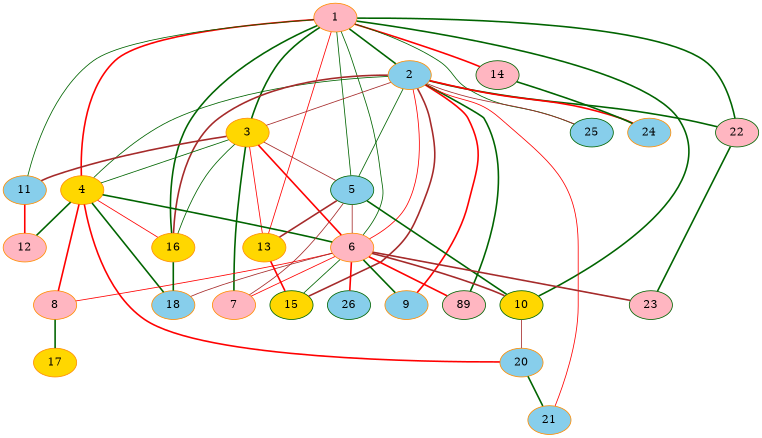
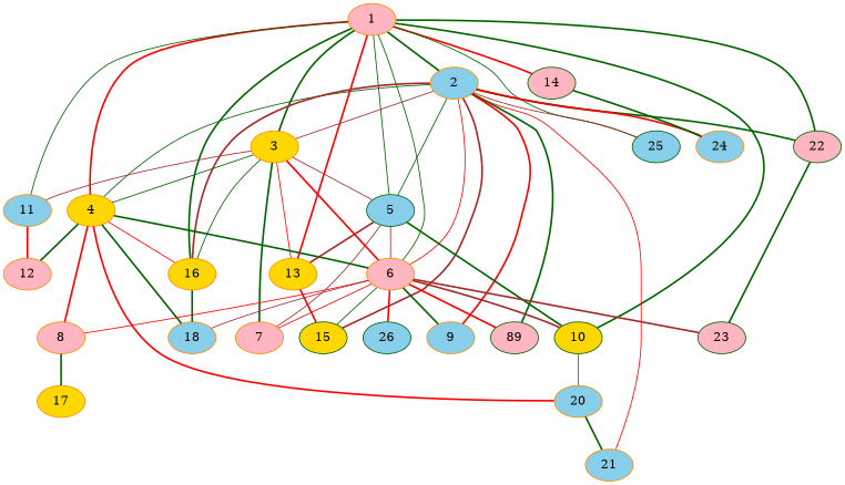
  graph {
    node [color=darkorange fillcolor=skyblue style=filled]
    edge [color=darkgreen style=bold weight=1.0]
    1 [fillcolor=lightpink]
    2
    3 [fillcolor=gold]
    4 [fillcolor=gold]
    5 [color=darkgreen]
    6 [fillcolor=lightpink]
    10 [color=darkgreen fillcolor=gold]
    11
    13 [fillcolor=gold]
    14 [color=darkgreen fillcolor=lightpink]
    16 [fillcolor=gold]
    22 [color=darkgreen fillcolor=lightpink]
    25 [color=darkgreen]
    9
    15 [color=darkgreen fillcolor=gold]
    n16 [color=darkgreen fillcolor=lightpink label=89]
    21
    24
    7 [fillcolor=lightpink]
    8 [fillcolor=lightpink]
    12 [fillcolor=lightpink]
    18
    20
    23 [color=darkgreen fillcolor=lightpink]
    26 [color=darkgreen]
    17 [fillcolor=gold]
    1 -- 2 [weight=4.0]
    1 -- 3 [weight=4.0]
    1 -- 4 [color=red weight=5.0]
    1 -- 5 [style=solid weight=9.0]
    1 -- 6 [style=solid weight=2.0]
    1 -- 10
    1 -- 11 [style=solid]
-   1 -- 13 [color=red style=solid]
+   1 -- 13 [color=red]
    1 -- 14 [color=red weight=2.0]
    1 -- 16
    1 -- 22
    1 -- 25 [style=solid]
    2 -- 3 [color=brown style=solid weight=2.0]
    2 -- 4 [style=solid weight=2.0]
    2 -- 5 [style=solid weight=3.0]
    2 -- 6 [color=red style=solid]
    2 -- 16 [color=brown]
    2 -- 22
    2 -- 25 [color=brown style=solid]
    2 -- 9 [color=red]
    2 -- 15 [color=brown]
    2 -- n16
    2 -- 21 [color=red style=solid]
    2 -- 24 [color=red]
    3 -- 4 [style=solid weight=4.0]
    3 -- 5 [color=brown style=solid weight=4.0]
    3 -- 6 [color=red weight=2.0]
-   3 -- 11 [color=brown]
+   3 -- 11 [color=brown style=solid]
    3 -- 13 [color=red style=solid weight=2.0]
    3 -- 16 [style=solid weight=3.0]
    3 -- 7
    4 -- 6 [weight=2.0]
    4 -- 16 [color=red style=solid]
    4 -- 8 [color=red]
    4 -- 12
    4 -- 18
    4 -- 20 [color=red]
    5 -- 6 [color=brown style=solid weight=3.0]
    5 -- 10 [weight=3.0]
    5 -- 13 [color=brown]
    5 -- 7 [color=brown style=solid weight=2.0]
    6 -- 10 [color=brown]
    6 -- 9
    6 -- 15 [style=solid]
    6 -- n16 [color=red]
    6 -- 7 [color=red style=solid]
    6 -- 8 [color=red style=solid]
    6 -- 18 [color=brown style=solid]
    6 -- 23 [color=brown]
    6 -- 26 [color=red]
    10 -- 20 [color=brown style=solid]
    11 -- 12 [color=red]
    13 -- 15 [color=red weight=2.0]
    14 -- 24
    16 -- 18
    22 -- 23
    8 -- 17
    20 -- 21
  }
